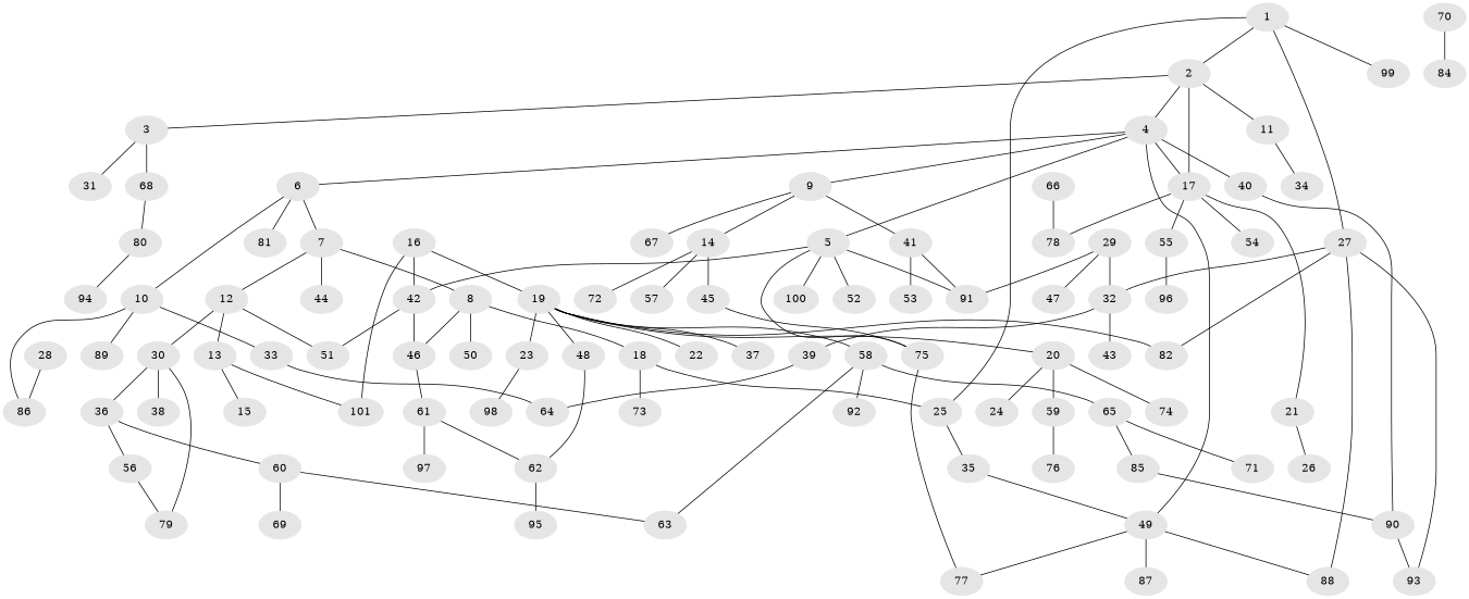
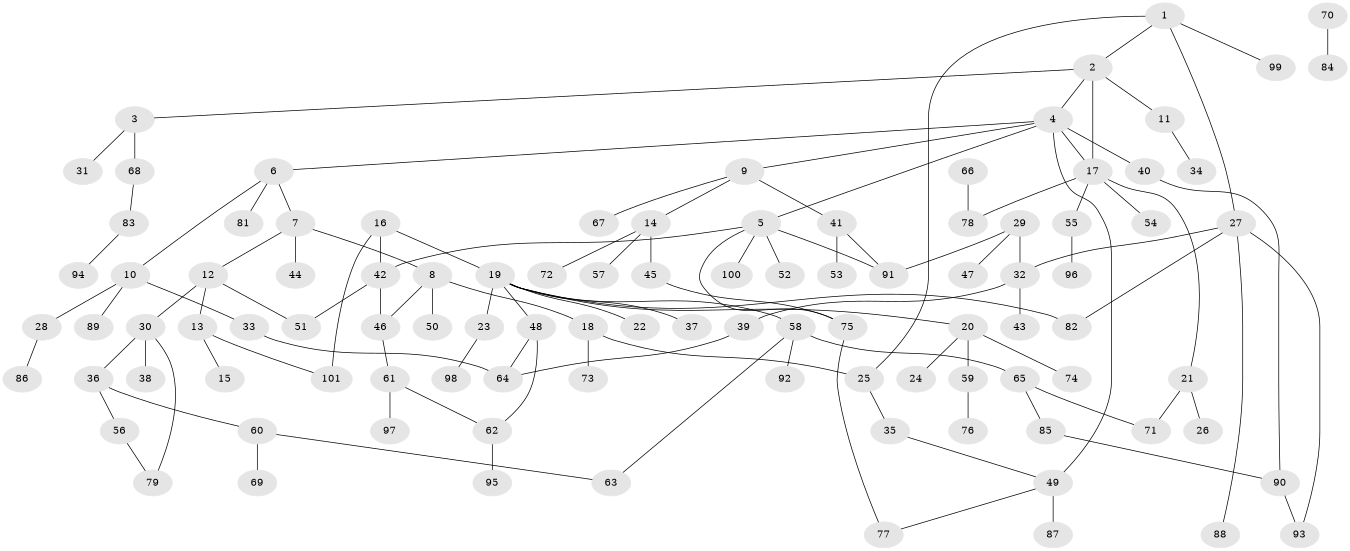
  graph {
    node [color=gray90 style=filled]
    1
    2
    25
    27
    99
    3
    4
    11
    17
    35
    82
    32
    88
    93
    31
    68
    5
    6
    9
    40
    49
    34
    21
    54
    55
    78
-   83 [label=80]
+   83
    42
    52
    75
    91
    100
    7
    10
    81
    14
    41
    67
    29
    47
    90
    77
    87
    51
    46
    8
    12
    44
    28
    33
    89
    18
    50
    13
    30
    73
    45
    57
    72
    53
    86
    64
    15
    101
    36
    38
    79
    16
    19
    20
    22
    23
    37
    48
    58
    26
    71
    96
    24
    59
    74
    98
    62
    63
    65
    92
    76
    66
    39
    43
    56
    60
    69
    61
    97
    95
    85
    70
    84
    94
    1 -- 2
    1 -- 25
    1 -- 27
    1 -- 99
    2 -- 3
    2 -- 4
    2 -- 11
    2 -- 17
    25 -- 35
    27 -- 82
    27 -- 32
    27 -- 88
    27 -- 93
    3 -- 31
    3 -- 68
    4 -- 17
    4 -- 5
    4 -- 6
    4 -- 9
    4 -- 40
    4 -- 49
    11 -- 34
    17 -- 21
    17 -- 54
    17 -- 55
    17 -- 78
    35 -- 49
    32 -- 39
    32 -- 43
    68 -- 83
    5 -- 42
    5 -- 52
    5 -- 75
    5 -- 91
    5 -- 100
    6 -- 7
    6 -- 10
    6 -- 81
    9 -- 14
    9 -- 41
    9 -- 67
    40 -- 90
-   49 -- 88
    49 -- 77
    49 -- 87
    21 -- 26
+   21 -- 71
    55 -- 96
    83 -- 94
    42 -- 51
    42 -- 46
    75 -- 77
    7 -- 8
    7 -- 12
    7 -- 44
-   10 -- 86
+   10 -- 28
    10 -- 33
    10 -- 89
    14 -- 45
    14 -- 57
    14 -- 72
    41 -- 91
    41 -- 53
    29 -- 32
    29 -- 91
    29 -- 47
    90 -- 93
    46 -- 61
    8 -- 46
    8 -- 18
    8 -- 50
    12 -- 51
    12 -- 13
    12 -- 30
    28 -- 86
    33 -- 64
    18 -- 25
    18 -- 73
    13 -- 15
    13 -- 101
    30 -- 36
    30 -- 38
    30 -- 79
    45 -- 75
    36 -- 56
    36 -- 60
    16 -- 42
    16 -- 101
    16 -- 19
    19 -- 82
    19 -- 20
    19 -- 22
    19 -- 23
    19 -- 37
    19 -- 48
    19 -- 58
    20 -- 24
    20 -- 59
    20 -- 74
    23 -- 98
+   48 -- 64
    48 -- 62
    58 -- 63
    58 -- 65
    58 -- 92
    59 -- 76
    62 -- 95
    65 -- 71
    65 -- 85
    66 -- 78
    39 -- 64
    56 -- 79
    60 -- 63
    60 -- 69
    61 -- 62
    61 -- 97
    85 -- 90
    70 -- 84
  }
